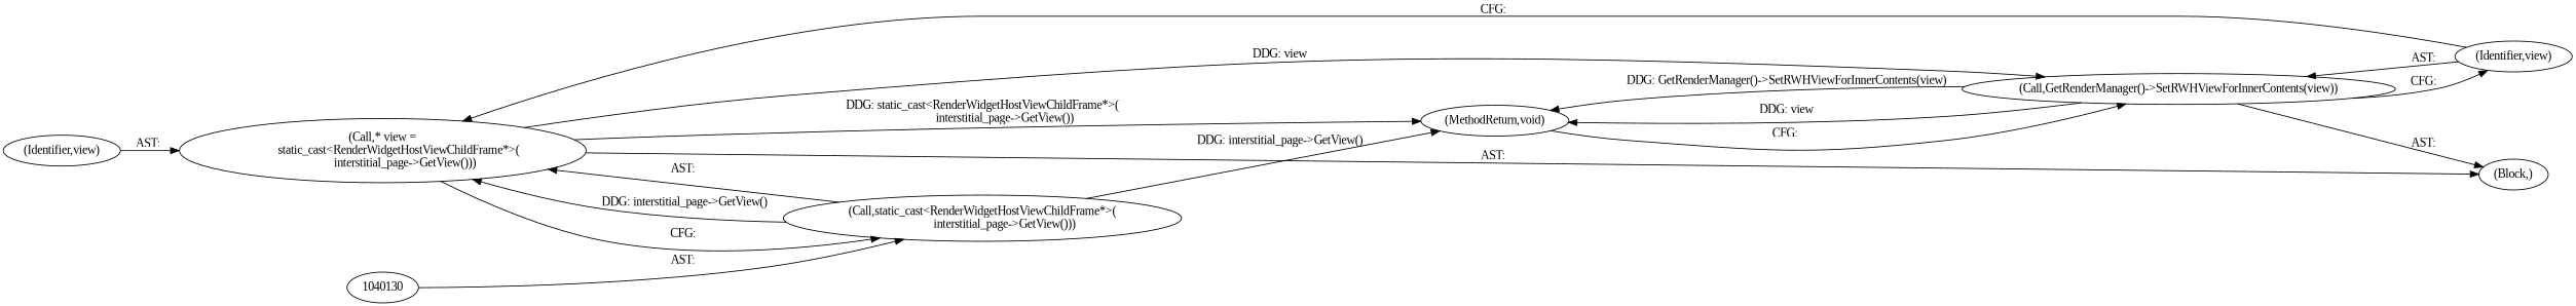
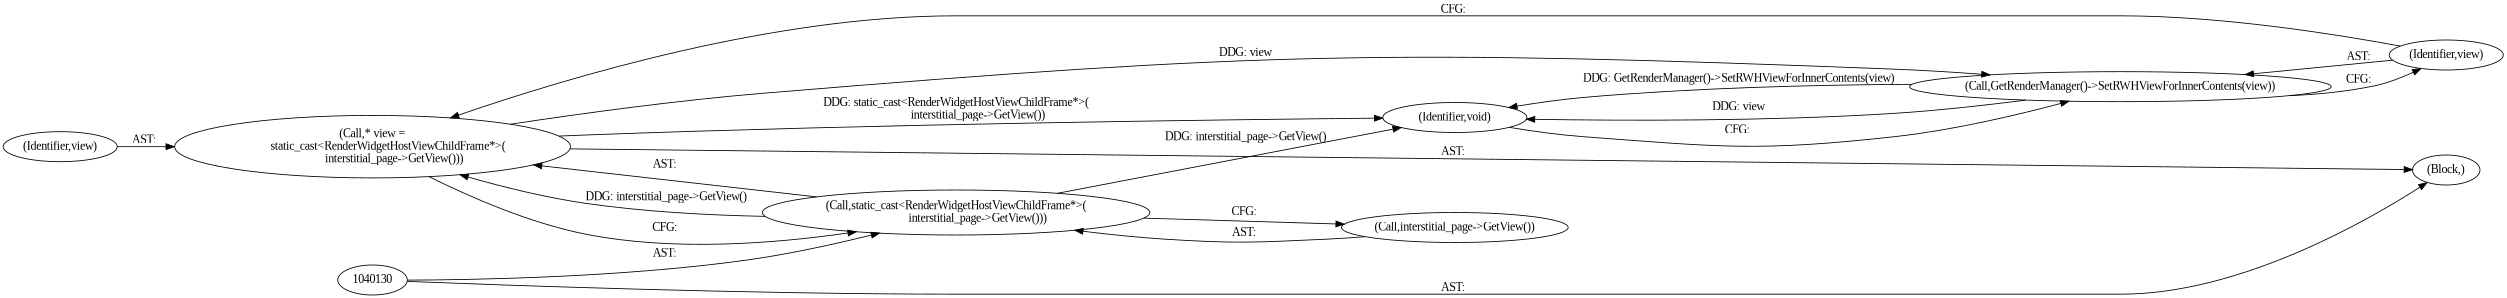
  digraph {
    fontname="Liberation Serif"
    rankdir=LR
    node [fontname="Liberation Serif"]
    edge [fontname="Liberation Serif"]
    n1 [label="(Call,* view =\n          static_cast<RenderWidgetHostViewChildFrame*>(\n              interstitial_page->GetView()))"]
    n2 [label="(Call,static_cast<RenderWidgetHostViewChildFrame*>(\n              interstitial_page->GetView()))"]
    n3 [label="(Call,GetRenderManager()->SetRWHViewForInnerContents(view))"]
-   n4 [label="(MethodReturn,void)"]
+   n4 [label="(Identifier,void)"]
    n5 [label="(Block,)"]
+   n6 [label="(Call,interstitial_page->GetView())"]
    n7 [label="(Identifier,view)"]
    n8 [label="(Identifier,view)"]
    n9 [label=1040130]
    n1 -> n2 [label="CFG: "]
    n1 -> n3 [label="DDG: view"]
    n1 -> n4 [label="DDG: static_cast<RenderWidgetHostViewChildFrame*>(\n              interstitial_page->GetView())"]
    n1 -> n5 [label="AST: "]
    n2 -> n1 [label="AST: "]
    n2 -> n1 [label="DDG: interstitial_page->GetView()"]
    n2 -> n4 [label="DDG: interstitial_page->GetView()"]
+   n2 -> n6 [label="CFG: "]
    n3 -> n4 [label="DDG: GetRenderManager()->SetRWHViewForInnerContents(view)"]
    n3 -> n4 [label="DDG: view"]
-   n3 -> n5 [label="AST: "]
+   n9 -> n5 [label="AST: "]
    n3 -> n7 [label="CFG: "]
    n4 -> n3 [label="CFG: "]
+   n6 -> n2 [label="AST: "]
    n7 -> n1 [label="CFG: "]
    n7 -> n3 [label="AST: "]
    n8 -> n1 [label="AST: "]
    n9 -> n2 [label="AST: "]
  }
